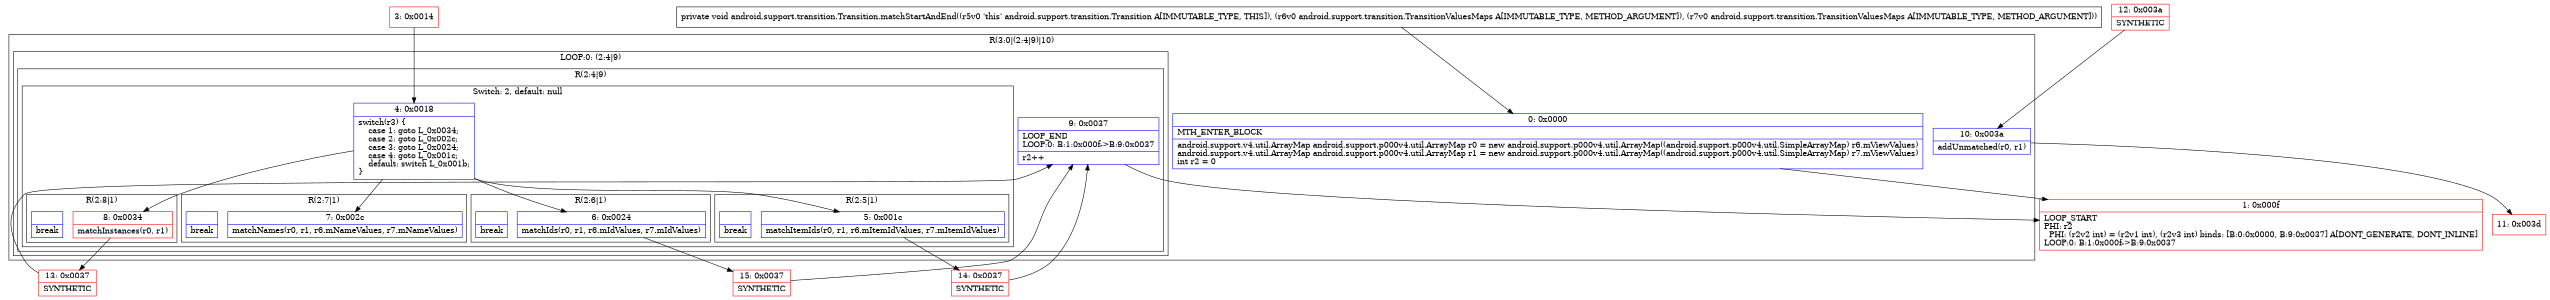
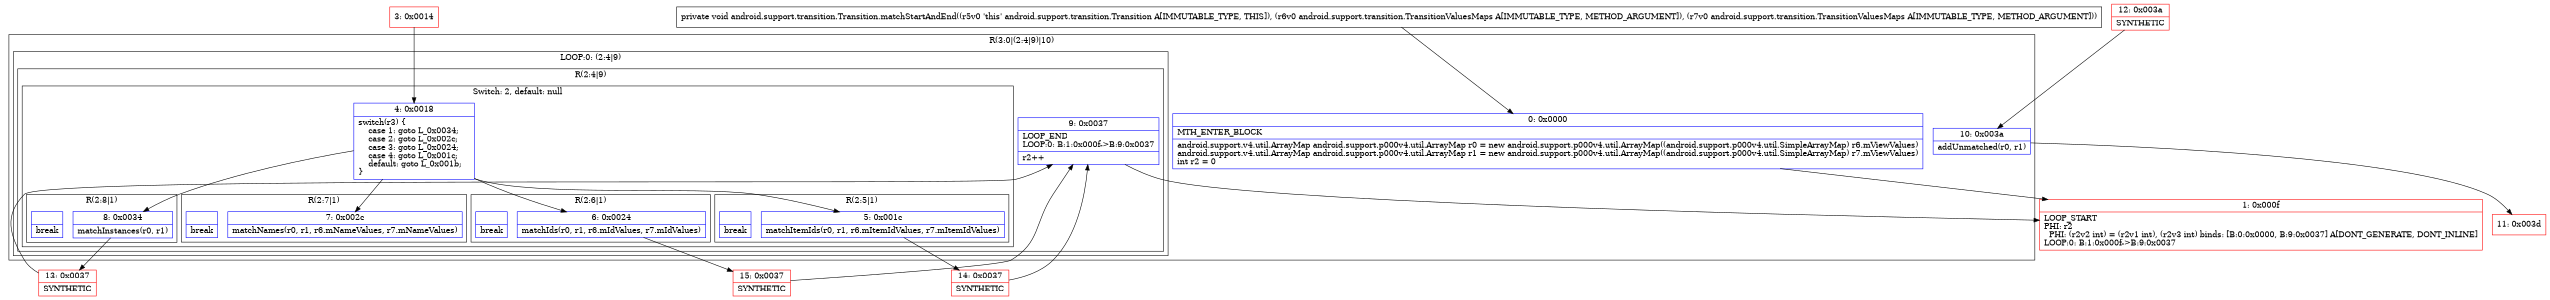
  digraph {
    node [color=blue shape=record]
-   n1 [color=red label="{8\:\ 0x0034|matchInstances(r0, r1)\l}"]
+   n1 [label="{8\:\ 0x0034|matchInstances(r0, r1)\l}"]
    n2 [label="{|break\l}"]
    n3 [label="{7\:\ 0x002c|matchNames(r0, r1, r6.mNameValues, r7.mNameValues)\l}"]
    n4 [label="{|break\l}"]
    n5 [label="{6\:\ 0x0024|matchIds(r0, r1, r6.mIdValues, r7.mIdValues)\l}"]
    n6 [label="{|break\l}"]
    n7 [label="{5\:\ 0x001c|matchItemIds(r0, r1, r6.mItemIdValues, r7.mItemIdValues)\l}"]
    n8 [label="{|break\l}"]
-   n9 [label="{4\:\ 0x0018|switch(r3) \{\l    case 1: goto L_0x0034;\l    case 2: goto L_0x002c;\l    case 3: goto L_0x0024;\l    case 4: goto L_0x001c;\l    default: switch L_0x001b;\l\}\l}"]
+   n9 [label="{4\:\ 0x0018|switch(r3) \{\l    case 1: goto L_0x0034;\l    case 2: goto L_0x002c;\l    case 3: goto L_0x0024;\l    case 4: goto L_0x001c;\l    default: goto L_0x001b;\l\}\l}"]
    n10 [label="{9\:\ 0x0037|LOOP_END\lLOOP:0: B:1:0x000f\-\>B:9:0x0037\l|r2++\l}"]
    n11 [label="{0\:\ 0x0000|MTH_ENTER_BLOCK\l|android.support.v4.util.ArrayMap android.support.p000v4.util.ArrayMap r0 = new android.support.p000v4.util.ArrayMap((android.support.p000v4.util.SimpleArrayMap) r6.mViewValues)\landroid.support.v4.util.ArrayMap android.support.p000v4.util.ArrayMap r1 = new android.support.p000v4.util.ArrayMap((android.support.p000v4.util.SimpleArrayMap) r7.mViewValues)\lint r2 = 0\l}"]
    n12 [label="{10\:\ 0x003a|addUnmatched(r0, r1)\l}"]
    n13 [color=red label="{13\:\ 0x0037|SYNTHETIC\l}"]
    n14 [color=red label="{15\:\ 0x0037|SYNTHETIC\l}"]
    n15 [color=red label="{14\:\ 0x0037|SYNTHETIC\l}"]
    n16 [color=red label="{1\:\ 0x000f|LOOP_START\lPHI: r2 \l  PHI: (r2v2 int) = (r2v1 int), (r2v3 int) binds: [B:0:0x0000, B:9:0x0037] A[DONT_GENERATE, DONT_INLINE]\lLOOP:0: B:1:0x000f\-\>B:9:0x0037\l}"]
    n17 [color=red label="{11\:\ 0x003d}"]
    n18 [color=red label="{3\:\ 0x0014}"]
    n19 [color=red label="{12\:\ 0x003a|SYNTHETIC\l}"]
    n20 [label="{private void android.support.transition.Transition.matchStartAndEnd((r5v0 'this' android.support.transition.Transition A[IMMUTABLE_TYPE, THIS]), (r6v0 android.support.transition.TransitionValuesMaps A[IMMUTABLE_TYPE, METHOD_ARGUMENT]), (r7v0 android.support.transition.TransitionValuesMaps A[IMMUTABLE_TYPE, METHOD_ARGUMENT])) }" color=""]
    subgraph cluster_1 {
      label="R(3:0|(2:4|9)|10)"
      n11
      n12
      subgraph cluster_2 {
        label="LOOP:0: (2:4|9)"
        subgraph cluster_3 {
          label="R(2:4|9)"
          n10
          subgraph cluster_4 {
            label="Switch: 2, default: null"
            n9
            subgraph cluster_5 {
              label="R(2:8|1)"
              n1
              n2
            }
            subgraph cluster_6 {
              label="R(2:7|1)"
              n3
              n4
            }
            subgraph cluster_7 {
              label="R(2:6|1)"
              n5
              n6
            }
            subgraph cluster_8 {
              label="R(2:5|1)"
              n7
              n8
            }
          }
        }
      }
    }
    n1 -> n13
    n5 -> n14
    n7 -> n15
    n9 -> n1
    n9 -> n3
    n9 -> n5
    n9 -> n7
    n10 -> n16
    n11 -> n16
    n12 -> n17
    n13 -> n10
    n14 -> n10
    n15 -> n10
    n18 -> n9
    n19 -> n12
    n20 -> n11
  }
